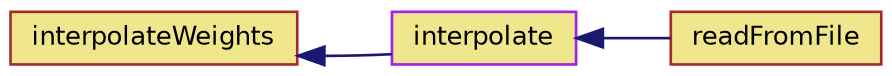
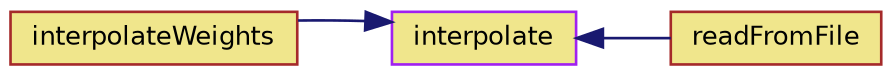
  digraph {
    rankdir=LR
    node [color=brown fillcolor=khaki fontname=Helvetica fontsize=10 shape=record style=filled]
    edge [color=midnightblue dir=back fontname=Helvetica fontsize=10 labelfontname=Helvetica labelfontsize=10 style=solid]
    n1 [fontcolor=black height=0.2 label=interpolateWeights width=0.4]
    n2 [color=purple height=0.2 label=interpolate width=0.4]
    n3 [height=0.2 label=readFromFile width=0.4]
-   n1 -> n2
+   n2 -> n1
    n2 -> n3
  }
